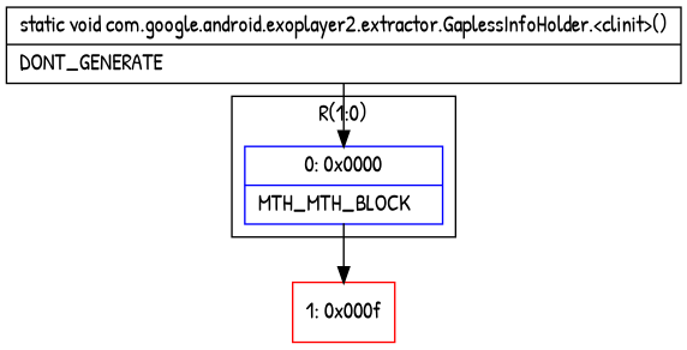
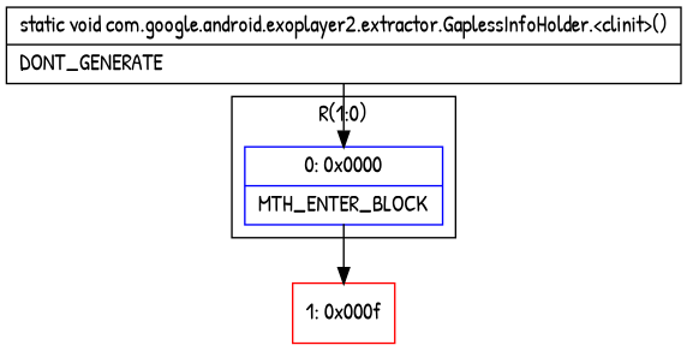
  digraph {
    fontname="Patrick Hand"
    node [shape=record fontname="Patrick Hand"]
    edge [fontname="Patrick Hand"]
-   n1 [color=blue label="{0\:\ 0x0000|MTH_MTH_BLOCK\l}"]
+   n1 [color=blue label="{0\:\ 0x0000|MTH_ENTER_BLOCK\l}"]
    n2 [color=red label="{1\:\ 0x000f}"]
    n3 [label="{static void com.google.android.exoplayer2.extractor.GaplessInfoHolder.\<clinit\>()  | DONT_GENERATE\l}"]
    subgraph cluster_1 {
      label="R(1:0)"
      n1
    }
    n1 -> n2
    n3 -> n1
  }
